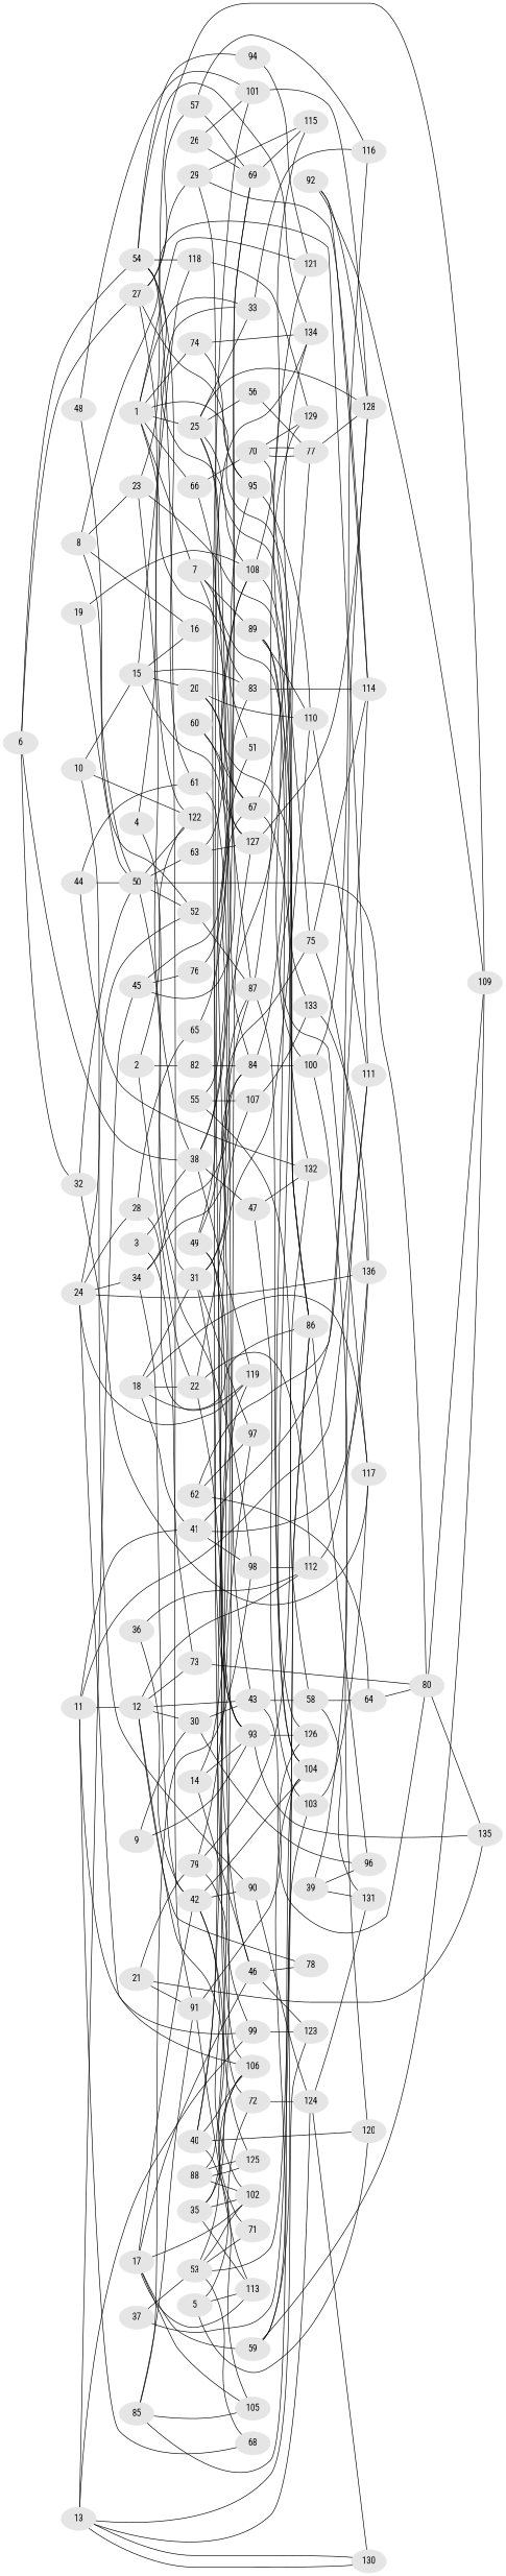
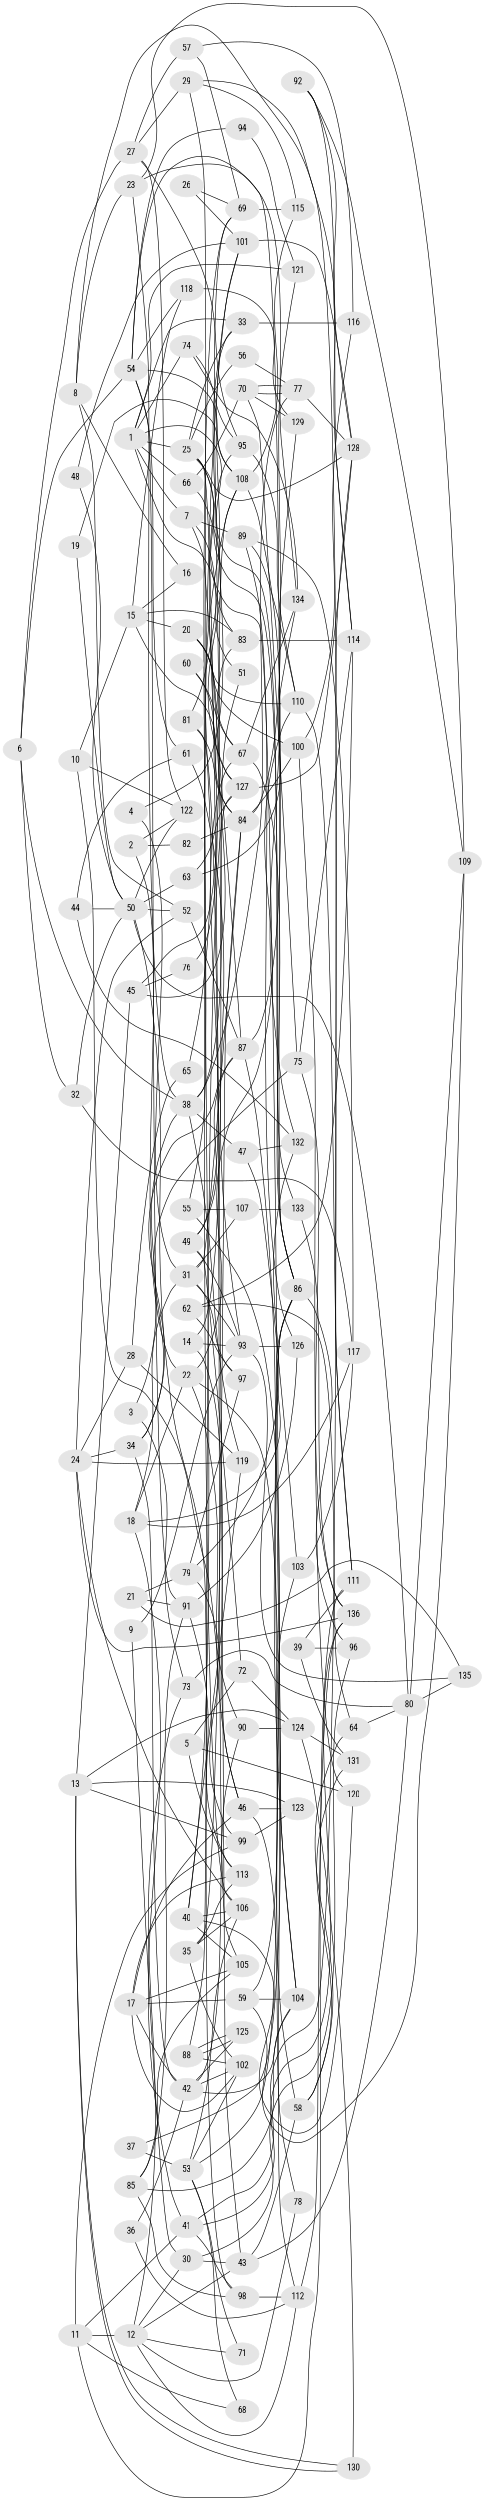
  graph {
    fontname="Roboto Condensed"
    rankdir=LR
    node [color=gray90 fontname="Roboto Condensed" style=filled]
    edge [fontname="Roboto Condensed"]
    1
    7
    25
    33
    51
    66
    74
    121
    133
    83
    87
    89
    43
    86
    56
    104
    128
    116
    127
    70
    95
    134
    136
    2
    22
    82
    122
    112
    46
    110
    84
    3
    38
    73
    119
    47
    77
    80
    4
    31
    93
    97
    107
    5
    72
    113
    120
    124
    6
    27
    32
    54
    29
    57
    117
    50
    108
    118
    91
    61
    94
    114
    129
    126
    8
    16
    23
    52
    111
    109
    9
    30
    96
    135
    10
    15
    90
    20
    11
    12
    41
    68
    99
    71
    78
    98
    123
    58
    13
    45
    130
    69
    76
    131
    14
    115
    132
    67
    100
    17
    42
    59
    102
    105
    125
    103
    18
    19
    63
    21
    79
    24
    28
    34
    106
    65
    75
    26
    101
    35
    36
    37
    53
    39
    40
    64
    44
    48
    49
    55
    60
    62
+   81
    85
    88
    92
    1 -- 7
    1 -- 25
    1 -- 33
    1 -- 51
    1 -- 66
    1 -- 74
    1 -- 121
    1 -- 133
    7 -- 83
    7 -- 87
    7 -- 89
    25 -- 33
    25 -- 43
    25 -- 86
    25 -- 56
    25 -- 104
    25 -- 128
    33 -- 116
    66 -- 127
    66 -- 70
    74 -- 95
    74 -- 134
    133 -- 136
    83 -- 114
    87 -- 104
    87 -- 129
    89 -- 110
    89 -- 117
    89 -- 126
    43 -- 80
    43 -- 58
    86 -- 96
    56 -- 77
    127 -- 128
    70 -- 77
    70 -- 77
    70 -- 129
    70 -- 75
    95 -- 110
    2 -- 22
    2 -- 82
    2 -- 122
    22 -- 112
    22 -- 46
    22 -- 110
    82 -- 84
    112 -- 136
    46 -- 78
    46 -- 123
    110 -- 111
    84 -- 121
    84 -- 100
    3 -- 38
    3 -- 73
    38 -- 51
    38 -- 119
    38 -- 47
    38 -- 77
    73 -- 80
    47 -- 132
    47 -- 103
    77 -- 128
    80 -- 109
    80 -- 135
    4 -- 33
    4 -- 31
    31 -- 84
    31 -- 93
    31 -- 97
    31 -- 107
    93 -- 126
    93 -- 135
    107 -- 133
    5 -- 72
    5 -- 113
    5 -- 120
    72 -- 124
    124 -- 130
    124 -- 131
    6 -- 38
    6 -- 27
    6 -- 32
    6 -- 54
    27 -- 95
    27 -- 122
    27 -- 29
    27 -- 57
    32 -- 117
    32 -- 50
    54 -- 134
    54 -- 108
    54 -- 118
    54 -- 91
    54 -- 61
    54 -- 94
    29 -- 114
    29 -- 115
    29 -- 106
    57 -- 116
    57 -- 69
    50 -- 122
    50 -- 80
    50 -- 52
    50 -- 98
    50 -- 63
    108 -- 115
    108 -- 132
    118 -- 129
    91 -- 113
    91 -- 126
    61 -- 93
    94 -- 121
    8 -- 16
    8 -- 23
    8 -- 52
    8 -- 111
    23 -- 86
    23 -- 38
    23 -- 109
    52 -- 87
    9 -- 93
    9 -- 30
    30 -- 43
    30 -- 96
    10 -- 122
    10 -- 15
    10 -- 90
    15 -- 83
    15 -- 84
    15 -- 118
    15 -- 16
    15 -- 20
    90 -- 124
    20 -- 110
    20 -- 67
    20 -- 100
    11 -- 111
    11 -- 12
    11 -- 41
    11 -- 68
    11 -- 99
    12 -- 43
    12 -- 112
    12 -- 73
    12 -- 30
    12 -- 71
    12 -- 78
    41 -- 128
    41 -- 136
    41 -- 98
    99 -- 123
    98 -- 112
    58 -- 131
    58 -- 64
    13 -- 124
    13 -- 99
    13 -- 123
    13 -- 45
    13 -- 130
    13 -- 130
    45 -- 83
    45 -- 69
    45 -- 76
    69 -- 115
    76 -- 95
    14 -- 46
    14 -- 93
    14 -- 108
    67 -- 86
    67 -- 134
    100 -- 116
    100 -- 120
    17 -- 46
    17 -- 113
    17 -- 42
    17 -- 59
    17 -- 102
    17 -- 105
    42 -- 104
    42 -- 90
    42 -- 102
    42 -- 125
    59 -- 104
    59 -- 109
    59 -- 103
    103 -- 117
    18 -- 86
    18 -- 22
    18 -- 31
    18 -- 117
    18 -- 41
    19 -- 50
    19 -- 108
    63 -- 127
    63 -- 134
    21 -- 91
    21 -- 135
    21 -- 79
    79 -- 97
    79 -- 99
    79 -- 132
    24 -- 136
    24 -- 119
    24 -- 52
    24 -- 28
    24 -- 34
    24 -- 106
    28 -- 119
    28 -- 65
    34 -- 87
    34 -- 42
    34 -- 75
    65 -- 108
    75 -- 136
    75 -- 114
    26 -- 69
    26 -- 101
    101 -- 128
    35 -- 84
    35 -- 113
    35 -- 102
    35 -- 106
    36 -- 112
    36 -- 42
    37 -- 86
    37 -- 53
    53 -- 86
    53 -- 68
    53 -- 71
    53 -- 102
    53 -- 106
    39 -- 111
    39 -- 96
    39 -- 131
    40 -- 119
    40 -- 120
    40 -- 105
    40 -- 106
    40 -- 101
    64 -- 80
    44 -- 50
    44 -- 61
    44 -- 132
    48 -- 50
    48 -- 101
    49 -- 87
    49 -- 93
    49 -- 72
    49 -- 67
    55 -- 107
    55 -- 58
    55 -- 69
    60 -- 127
    60 -- 67
    62 -- 97
    62 -- 114
    62 -- 64
+   81 -- 84
+   81 -- 105
+   81 -- 101
    85 -- 104
    85 -- 91
    85 -- 98
    85 -- 105
    88 -- 127
    88 -- 102
    88 -- 125
    88 -- 125
    92 -- 128
    92 -- 114
    92 -- 109
  }
